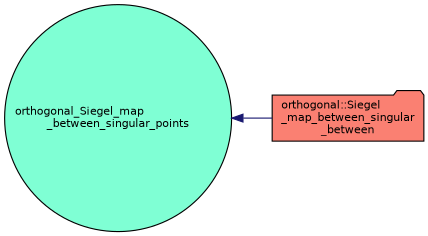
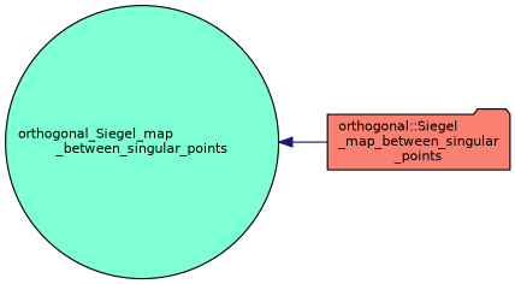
  digraph {
    rankdir=LR
    node [color=black fontname=Helvetica fontsize=10 style=filled]
    n1 [fillcolor=aquamarine fontcolor=black height=0.2 label="orthogonal_Siegel_map\l_between_singular_points" shape=circle width=0.4]
-   n2 [fillcolor=salmon height=0.2 label="orthogonal::Siegel\l_map_between_singular\l_between" shape=folder width=0.4]
+   n2 [fillcolor=salmon height=0.2 label="orthogonal::Siegel\l_map_between_singular\l_points" shape=folder width=0.4]
    n1 -> n2 [color=midnightblue dir=back fontname=Helvetica fontsize=10 labelfontname=Helvetica labelfontsize=10 style=solid]
  }
